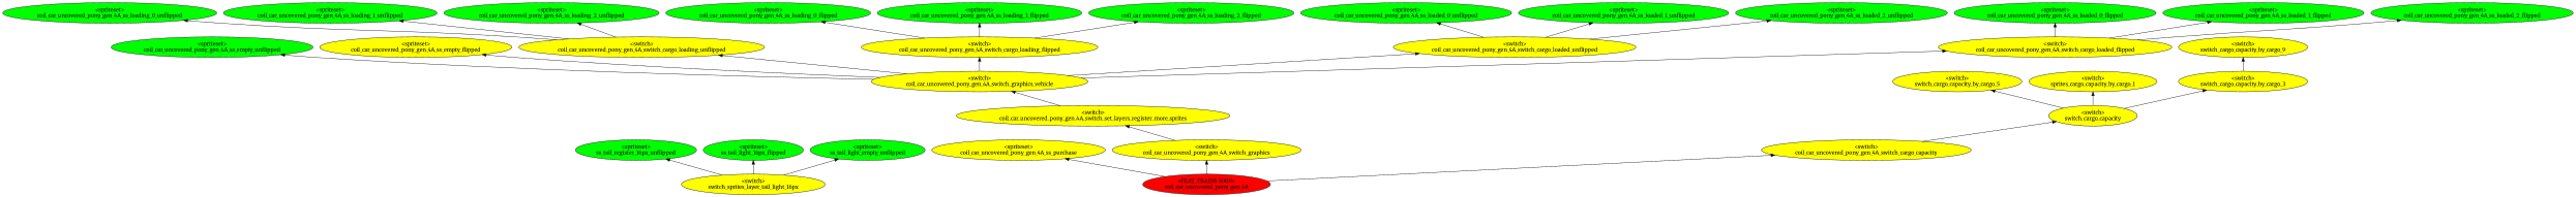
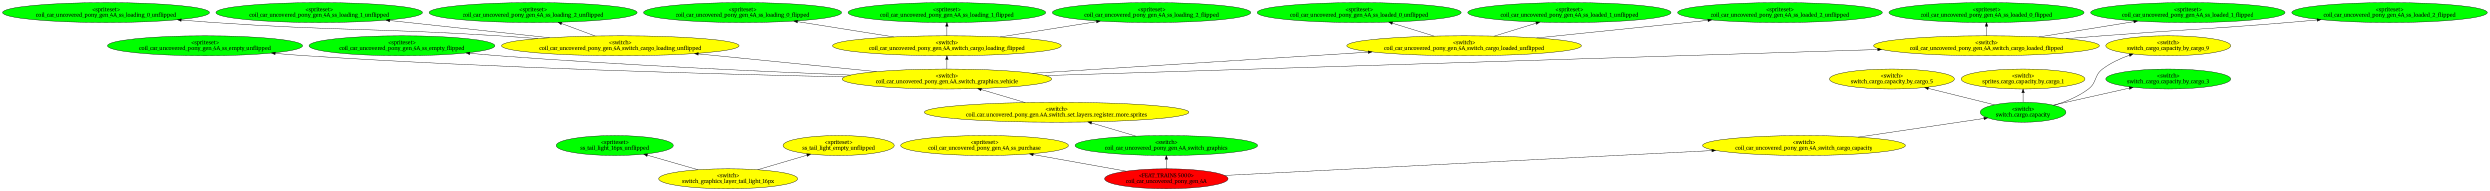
  digraph {
    fontname=Merriweather
    rankdir=BT
    node [fillcolor=green fontname=Merriweather style=filled]
    edge [fontname=Merriweather]
-   n1 [label="<spriteset>\nss_tail_register_16px_unflipped"]
-   n2 [label="<spriteset>\nss_tail_light_16px_flipped"]
-   n3 [label="<spriteset>\nss_tail_light_empty_unflipped"]
-   n4 [fillcolor=yellow label="<switch>\nswitch_sprites_layer_tail_light_16px"]
+   n1 [label="<spriteset>\nss_tail_light_16px_unflipped"]
+   n3 [fillcolor=yellow label="<spriteset>\nss_tail_light_empty_unflipped"]
+   n4 [fillcolor=yellow label="<switch>\nswitch_graphics_layer_tail_light_16px"]
    n5 [fillcolor=yellow label="<switch>\nswitch_cargo_capacity_by_cargo_5"]
    n6 [fillcolor=yellow label="<switch>\nsprites_cargo_capacity_by_cargo_1"]
    n7 [fillcolor=yellow label="<switch>\nswitch_cargo_capacity_by_cargo_9"]
-   n8 [fillcolor=yellow label="<switch>\nswitch_cargo_capacity_by_cargo_3"]
-   n9 [fillcolor=yellow label="<switch>\nswitch_cargo_capacity"]
+   n8 [label="<switch>\nswitch_cargo_capacity_by_cargo_3"]
+   n9 [label="<switch>\nswitch_cargo_capacity"]
    n10 [label="<spriteset>\ncoil_car_uncovered_pony_gen_4A_ss_empty_unflipped"]
    n11 [label="<spriteset>\ncoil_car_uncovered_pony_gen_4A_ss_loading_0_unflipped"]
    n12 [label="<spriteset>\ncoil_car_uncovered_pony_gen_4A_ss_loaded_0_unflipped"]
    n13 [label="<spriteset>\ncoil_car_uncovered_pony_gen_4A_ss_loading_1_unflipped"]
    n14 [label="<spriteset>\ncoil_car_uncovered_pony_gen_4A_ss_loaded_1_unflipped"]
    n15 [label="<spriteset>\ncoil_car_uncovered_pony_gen_4A_ss_loading_2_unflipped"]
    n16 [label="<spriteset>\ncoil_car_uncovered_pony_gen_4A_ss_loaded_2_unflipped"]
-   n17 [fillcolor=yellow label="<spriteset>\ncoil_car_uncovered_pony_gen_4A_ss_empty_flipped"]
+   n17 [label="<spriteset>\ncoil_car_uncovered_pony_gen_4A_ss_empty_flipped"]
    n18 [label="<spriteset>\ncoil_car_uncovered_pony_gen_4A_ss_loading_0_flipped"]
    n19 [label="<spriteset>\ncoil_car_uncovered_pony_gen_4A_ss_loaded_0_flipped"]
    n20 [label="<spriteset>\ncoil_car_uncovered_pony_gen_4A_ss_loading_1_flipped"]
    n21 [label="<spriteset>\ncoil_car_uncovered_pony_gen_4A_ss_loaded_1_flipped"]
    n22 [label="<spriteset>\ncoil_car_uncovered_pony_gen_4A_ss_loading_2_flipped"]
    n23 [label="<spriteset>\ncoil_car_uncovered_pony_gen_4A_ss_loaded_2_flipped"]
    n24 [fillcolor=yellow label="<switch>\ncoil_car_uncovered_pony_gen_4A_switch_cargo_loading_unflipped"]
    n25 [fillcolor=yellow label="<switch>\ncoil_car_uncovered_pony_gen_4A_switch_cargo_loading_flipped"]
    n26 [fillcolor=yellow label="<switch>\ncoil_car_uncovered_pony_gen_4A_switch_cargo_loaded_unflipped"]
    n27 [fillcolor=yellow label="<switch>\ncoil_car_uncovered_pony_gen_4A_switch_cargo_loaded_flipped"]
    n28 [fillcolor=yellow label="<switch>\ncoil_car_uncovered_pony_gen_4A_switch_graphics_vehicle"]
    n29 [fillcolor=yellow label="<spriteset>\ncoil_car_uncovered_pony_gen_4A_ss_purchase"]
    n30 [fillcolor=yellow label="<switch>\ncoil_car_uncovered_pony_gen_4A_switch_set_layers_register_more_sprites"]
-   n31 [fillcolor=yellow label="<switch>\ncoil_car_uncovered_pony_gen_4A_switch_graphics"]
+   n31 [label="<switch>\ncoil_car_uncovered_pony_gen_4A_switch_graphics"]
    n32 [fillcolor=yellow label="<switch>\ncoil_car_uncovered_pony_gen_4A_switch_cargo_capacity"]
    n33 [fillcolor=red label="<FEAT_TRAINS 5000>\ncoil_car_uncovered_pony_gen_4A"]
    n4 -> n1
-   n4 -> n2
    n4 -> n3
    n9 -> n5
    n9 -> n6
-   n8 -> n7
+   n9 -> n7
    n9 -> n8
    n24 -> n11
    n24 -> n13
    n24 -> n15
    n25 -> n18
    n25 -> n20
    n25 -> n22
    n26 -> n12
    n26 -> n14
    n26 -> n16
    n27 -> n19
    n27 -> n21
    n27 -> n23
    n28 -> n10
    n28 -> n17
    n28 -> n24
    n28 -> n25
    n28 -> n26
    n28 -> n27
    n30 -> n28
    n31 -> n30
    n32 -> n9
    n33 -> n29
    n33 -> n31
    n33 -> n32
  }
